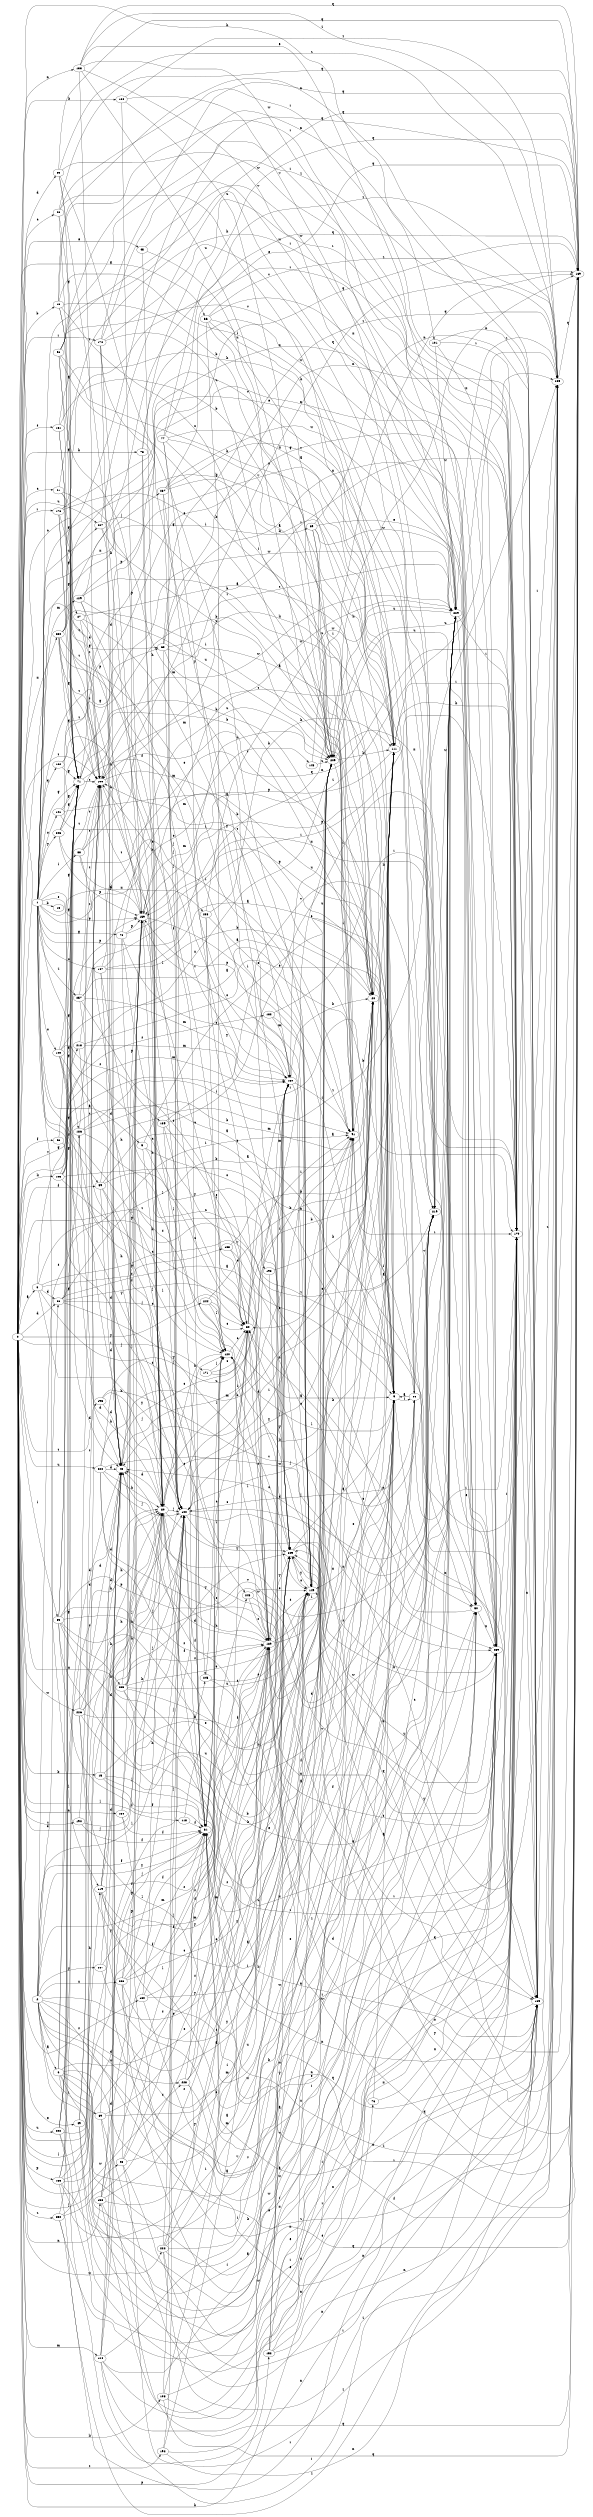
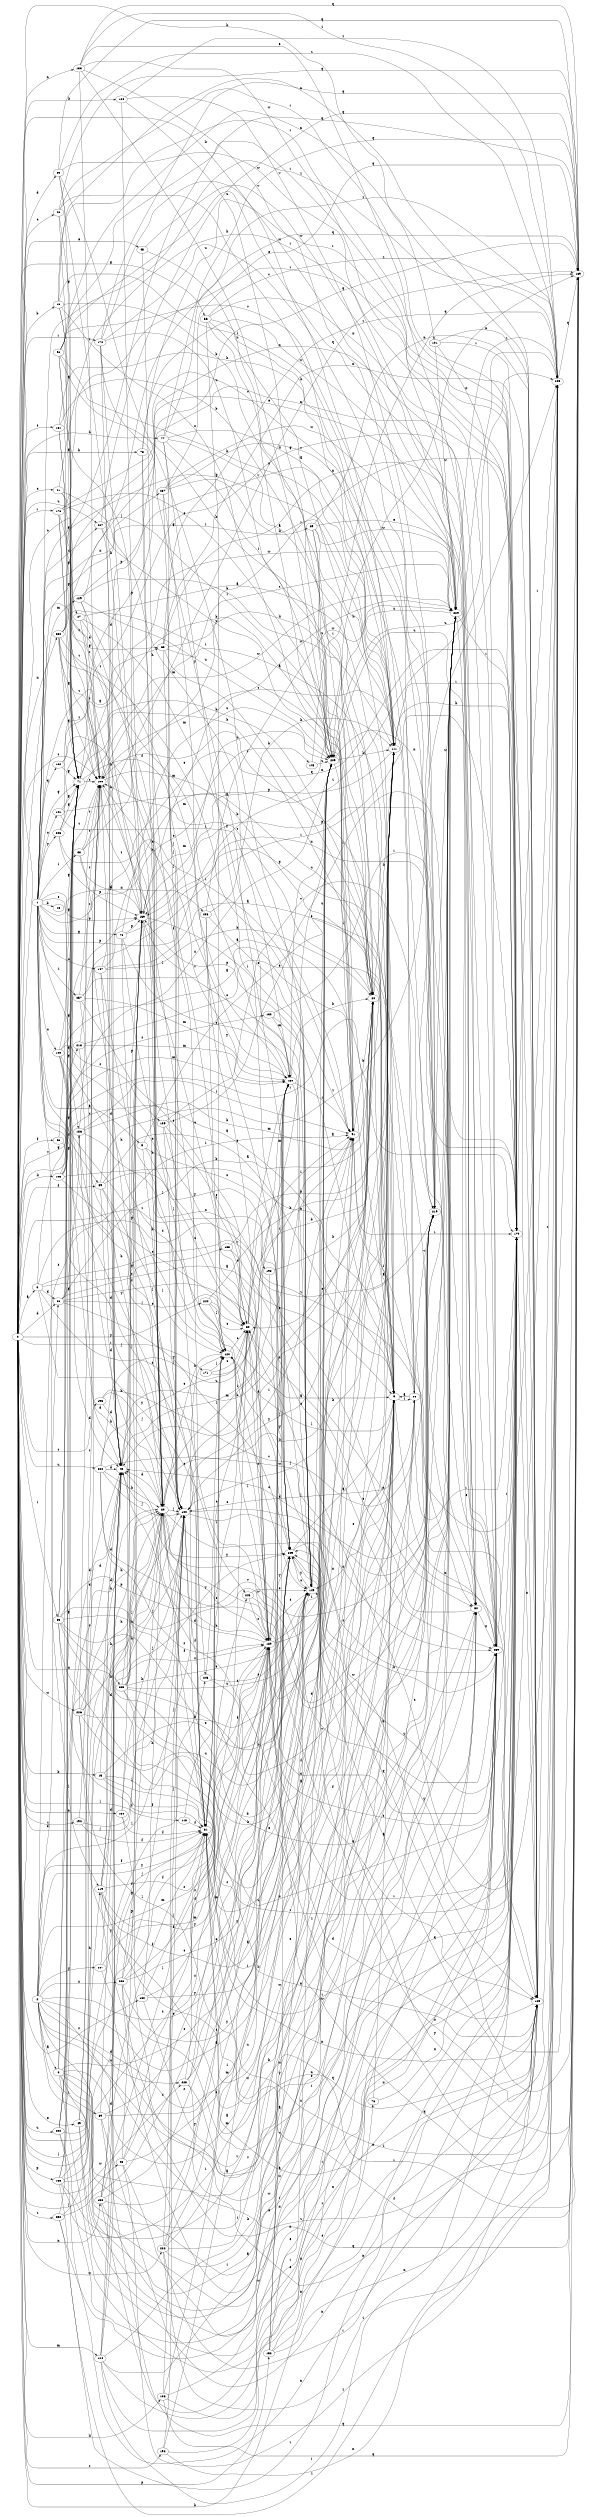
  strict digraph {
    rankdir=LR
    0
    3
    15
    16
    21
    27
    28
    33
    36
    45
    49
    53
    59
    66
    68
    73
    76
    77
    80
    83
    93
    100
    101
    104
    105
    108
    111
    118
    119
    124
    133
    134
    138
    152
    155
    170
    171
    178
    180
    181
    182
    190
    192
    195
    198
    199
    200
    202
    207
    218
    222
    226
    228
    230
    235
    244
    245
    250
    71
    259
    219
    248
    188
    189
    61
    149
    139
    40
    90
    179
    20
    209
    159
    130
    9
    169
    229
    30
    239
    91
    249
    120
    50
    98
    1
    5
    18
    69
    70
    88
    129
    140
    141
    147
    148
    162
    185
    186
    237
    238
    246
    257
    2
    6
    89
    208
    247
    0 -> 3 [label=a]
    0 -> 15 [label=b]
    0 -> 16 [label=b]
    0 -> 21 [label=c]
    0 -> 27 [label=c]
    0 -> 28 [label=c]
    0 -> 33 [label=d]
    0 -> 36 [label=d]
    0 -> 45 [label=e]
    0 -> 49 [label=e]
    0 -> 53 [label=f]
    0 -> 59 [label=f]
    0 -> 66 [label=g]
    0 -> 68 [label=g]
    0 -> 73 [label=h]
    0 -> 76 [label=h]
+   0 -> 77 [label=h]
    0 -> 80 [label=h]
    0 -> 83 [label=i]
    0 -> 93 [label=j]
    0 -> 100 [label=j]
    0 -> 101 [label=k]
    0 -> 104 [label=k]
    0 -> 105 [label=k]
    0 -> 108 [label=k]
+   0 -> 111 [label=k]
    0 -> 118 [label=l]
    0 -> 119 [label=l]
    0 -> 124 [label=m]
    0 -> 133 [label=n]
    0 -> 134 [label=n]
    0 -> 138 [label=n]
    0 -> 152 [label=p]
    0 -> 155 [label=p]
    0 -> 170 [label=r]
    0 -> 171 [label=r]
    0 -> 178 [label=r]
    0 -> 180 [label=s]
    0 -> 181 [label=s]
    0 -> 182 [label=s]
    0 -> 190 [label=t]
    0 -> 192 [label=t]
    0 -> 195 [label=t]
    0 -> 198 [label=t]
    0 -> 199 [label=t]
    0 -> 200 [label=u]
    0 -> 202 [label=u]
    0 -> 207 [label=u]
    0 -> 218 [label=v]
    0 -> 222 [label=w]
    0 -> 226 [label=w]
    0 -> 228 [label=w]
    0 -> 230 [label=x]
    0 -> 235 [label=x]
    0 -> 244 [label=y]
    0 -> 245 [label=y]
    0 -> 250 [label=z]
    3 -> 36 [label=d]
    3 -> 71 [label=g]
    3 -> 259 [label=z]
    3 -> 219 [label=v]
    3 -> 248 [label=y]
    3 -> 188 [label=s]
    3 -> 189 [label=s]
    15 -> 111 [label=k]
    15 -> 61 [label=f]
    15 -> 149 [label=o]
    15 -> 139 [label=n]
    15 -> 40 [label=d]
    16 -> 199 [label=t]
    16 -> 71 [label=g]
    16 -> 139 [label=n]
    16 -> 90 [label=i]
    16 -> 179 [label=r]
    16 -> 20 [label=b]
    16 -> 209 [label=u]
    21 -> 71 [label=g]
    21 -> 179 [label=r]
-   21 -> 159 [label=p]
+   21 -> 159 [label=t]
    21 -> 130 [label=m]
    27 -> 199 [label=t]
    27 -> 61 [label=f]
    27 -> 130 [label=m]
    27 -> 9 [label=a]
    28 -> 111 [label=k]
    28 -> 71 [label=g]
    28 -> 40 [label=d]
    28 -> 179 [label=r]
    28 -> 169 [label=q]
    33 -> 80 [label=h]
    33 -> 71 [label=g]
    33 -> 259 [label=z]
    33 -> 149 [label=o]
    33 -> 169 [label=q]
    33 -> 229 [label=w]
    36 -> 71 [label=g]
    36 -> 20 [label=b]
    36 -> 9 [label=a]
    36 -> 30 [label=c]
    36 -> 239 [label=x]
    36 -> 91 [label=i]
    36 -> 249 [label=y]
    45 -> 80 [label=h]
    45 -> 209 [label=u]
    45 -> 229 [label=w]
    49 -> 80 [label=h]
    49 -> 199 [label=t]
    49 -> 229 [label=w]
    49 -> 239 [label=x]
    53 -> 100 [label=j]
    53 -> 71 [label=g]
    59 -> 100 [label=j]
    59 -> 259 [label=z]
    59 -> 40 [label=d]
    59 -> 9 [label=a]
    59 -> 249 [label=y]
    59 -> 120 [label=l]
    66 -> 111 [label=k]
    66 -> 259 [label=z]
    66 -> 209 [label=u]
    66 -> 9 [label=a]
    66 -> 239 [label=x]
    66 -> 120 [label=l]
    68 -> 100 [label=j]
    68 -> 111 [label=k]
    68 -> 259 [label=z]
    68 -> 139 [label=n]
    68 -> 20 [label=b]
    68 -> 9 [label=a]
    68 -> 239 [label=x]
    73 -> 80 [label=h]
    73 -> 61 [label=f]
    73 -> 179 [label=r]
    73 -> 229 [label=w]
    76 -> 9 [label=a]
    76 -> 239 [label=x]
    77 -> 100 [label=j]
    77 -> 111 [label=k]
    77 -> 259 [label=z]
    77 -> 9 [label=a]
    77 -> 169 [label=q]
    77 -> 91 [label=i]
    77 -> 249 [label=y]
    80 -> 100 [label=j]
    80 -> 111 [label=k]
    80 -> 189 [label=s]
    80 -> 61 [label=f]
    80 -> 139 [label=n]
    80 -> 40 [label=d]
    80 -> 130 [label=m]
    80 -> 239 [label=x]
    83 -> 71 [label=g]
    83 -> 259 [label=z]
    83 -> 219 [label=v]
    83 -> 61 [label=f]
    83 -> 139 [label=n]
    83 -> 179 [label=r]
    83 -> 159 [label=p]
    83 -> 229 [label=w]
    83 -> 239 [label=x]
    83 -> 50 [label=e]
    93 -> 259 [label=z]
    93 -> 189 [label=s]
    93 -> 149 [label=o]
    93 -> 179 [label=r]
    93 -> 159 [label=p]
    93 -> 30 [label=c]
    100 -> 61 [label=f]
    100 -> 169 [label=q]
    100 -> 239 [label=x]
    100 -> 91 [label=i]
-   100 -> 249 [label=y]
+   80 -> 249 [label=y]
    101 -> 139 [label=n]
    101 -> 179 [label=r]
    101 -> 229 [label=w]
    101 -> 239 [label=x]
    104 -> 259 [label=z]
    104 -> 219 [label=v]
    104 -> 209 [label=u]
    104 -> 159 [label=p]
    105 -> 71 [label=g]
    105 -> 139 [label=n]
    105 -> 179 [label=r]
    105 -> 209 [label=u]
    105 -> 130 [label=m]
    105 -> 9 [label=a]
    105 -> 30 [label=c]
    108 -> 100 [label=j]
    108 -> 130 [label=m]
    108 -> 9 [label=a]
    108 -> 169 [label=q]
    108 -> 239 [label=x]
    111 -> 100 [label=j]
    111 -> 61 [label=f]
    111 -> 40 [label=d]
    111 -> 179 [label=r]
    111 -> 159 [label=p]
    111 -> 30 [label=c]
    118 -> 61 [label=f]
    118 -> 30 [label=c]
    119 -> 80 [label=h]
    119 -> 189 [label=s]
    119 -> 40 [label=d]
    119 -> 179 [label=r]
    119 -> 159 [label=p]
    119 -> 9 [label=a]
    119 -> 229 [label=w]
    119 -> 249 [label=y]
    124 -> 80 [label=h]
    124 -> 100 [label=j]
    124 -> 111 [label=k]
    124 -> 40 [label=d]
    124 -> 179 [label=r]
    124 -> 9 [label=a]
    124 -> 239 [label=x]
    124 -> 50 [label=e]
    133 -> 199 [label=t]
    133 -> 259 [label=z]
    133 -> 219 [label=v]
    133 -> 209 [label=u]
    133 -> 169 [label=q]
    133 -> 229 [label=w]
    133 -> 50 [label=e]
    134 -> 100 [label=j]
    134 -> 219 [label=v]
    134 -> 61 [label=f]
    134 -> 159 [label=p]
    138 -> 189 [label=s]
    138 -> 61 [label=f]
    138 -> 40 [label=d]
    138 -> 229 [label=w]
    138 -> 249 [label=y]
    138 -> 120 [label=l]
    138 -> 50 [label=e]
    152 -> 149 [label=o]
    152 -> 139 [label=n]
    152 -> 179 [label=r]
    152 -> 209 [label=u]
    152 -> 239 [label=x]
    152 -> 249 [label=y]
    155 -> 80 [label=h]
    155 -> 71 [label=g]
    155 -> 259 [label=z]
    155 -> 189 [label=s]
    155 -> 40 [label=d]
    155 -> 9 [label=a]
    155 -> 91 [label=i]
    155 -> 120 [label=l]
    170 -> 219 [label=v]
    170 -> 40 [label=d]
    170 -> 209 [label=u]
    170 -> 159 [label=p]
    170 -> 169 [label=q]
    170 -> 229 [label=w]
    170 -> 249 [label=y]
    171 -> 30 [label=c]
    171 -> 91 [label=i]
    171 -> 120 [label=l]
    178 -> 80 [label=h]
    178 -> 199 [label=t]
    178 -> 71 [label=g]
    178 -> 219 [label=v]
    178 -> 179 [label=r]
    178 -> 91 [label=i]
    180 -> 80 [label=h]
    180 -> 61 [label=f]
    180 -> 130 [label=m]
    180 -> 91 [label=i]
    180 -> 50 [label=e]
    181 -> 111 [label=k]
    181 -> 199 [label=t]
    181 -> 71 [label=g]
    181 -> 20 [label=b]
    182 -> 179 [label=r]
    182 -> 130 [label=m]
    182 -> 9 [label=a]
    190 -> 100 [label=j]
    190 -> 199 [label=t]
    190 -> 61 [label=f]
    192 -> 100 [label=j]
    192 -> 139 [label=n]
    192 -> 130 [label=m]
    192 -> 50 [label=e]
    195 -> 100 [label=j]
    195 -> 219 [label=v]
    195 -> 40 [label=d]
    198 -> 111 [label=k]
    198 -> 249 [label=y]
    199 -> 40 [label=d]
    199 -> 20 [label=b]
    199 -> 169 [label=q]
    199 -> 120 [label=l]
    200 -> 80 [label=h]
    200 -> 100 [label=j]
    200 -> 189 [label=s]
    200 -> 40 [label=d]
    200 -> 20 [label=b]
    200 -> 209 [label=u]
    200 -> 229 [label=w]
    200 -> 239 [label=x]
    202 -> 80 [label=h]
    202 -> 199 [label=t]
    202 -> 71 [label=g]
    202 -> 139 [label=n]
    202 -> 40 [label=d]
    202 -> 50 [label=e]
    207 -> 40 [label=d]
    207 -> 209 [label=u]
    207 -> 169 [label=q]
    207 -> 91 [label=i]
    218 -> 80 [label=h]
    218 -> 199 [label=t]
    218 -> 130 [label=m]
    218 -> 50 [label=e]
    222 -> 100 [label=j]
    222 -> 259 [label=z]
    222 -> 189 [label=s]
    222 -> 179 [label=r]
    222 -> 20 [label=b]
    222 -> 209 [label=u]
    222 -> 9 [label=a]
    222 -> 249 [label=y]
    226 -> 80 [label=h]
    226 -> 100 [label=j]
    226 -> 199 [label=t]
    226 -> 149 [label=o]
    226 -> 139 [label=n]
    226 -> 40 [label=d]
    226 -> 209 [label=u]
    226 -> 169 [label=q]
    228 -> 189 [label=s]
    228 -> 61 [label=f]
    228 -> 139 [label=n]
    228 -> 209 [label=u]
    228 -> 229 [label=w]
    228 -> 249 [label=y]
    230 -> 80 [label=h]
    230 -> 199 [label=t]
    230 -> 71 [label=g]
    230 -> 149 [label=o]
    230 -> 130 [label=m]
    230 -> 169 [label=q]
    230 -> 239 [label=x]
    230 -> 91 [label=i]
    230 -> 50 [label=e]
    235 -> 100 [label=j]
    235 -> 111 [label=k]
    235 -> 189 [label=s]
    235 -> 149 [label=o]
    235 -> 179 [label=r]
    235 -> 20 [label=b]
    235 -> 209 [label=u]
    235 -> 159 [label=p]
    235 -> 30 [label=c]
    235 -> 249 [label=y]
    244 -> 20 [label=b]
    244 -> 9 [label=a]
    244 -> 30 [label=c]
    244 -> 120 [label=l]
    245 -> 219 [label=v]
    245 -> 149 [label=o]
    245 -> 120 [label=l]
    250 -> 71 [label=g]
    250 -> 189 [label=s]
    250 -> 61 [label=f]
    250 -> 179 [label=r]
    250 -> 229 [label=w]
    71 -> 199 [label=t]
    71 -> 20 [label=b]
    71 -> 130 [label=m]
    71 -> 229 [label=w]
    259 -> 149 [label=o]
    259 -> 179 [label=r]
    259 -> 209 [label=u]
    259 -> 169 [label=q]
    259 -> 249 [label=y]
    219 -> 40 [label=d]
    219 -> 229 [label=w]
    248 -> 189 [label=s]
    248 -> 149 [label=o]
    248 -> 229 [label=w]
    188 -> 139 [label=n]
    188 -> 20 [label=b]
    188 -> 30 [label=c]
    189 -> 80 [label=h]
    189 -> 111 [label=k]
    189 -> 61 [label=f]
    189 -> 40 [label=d]
    189 -> 179 [label=r]
    189 -> 130 [label=m]
    189 -> 169 [label=q]
    189 -> 91 [label=i]
    189 -> 249 [label=y]
    189 -> 120 [label=l]
    61 -> 100 [label=j]
    61 -> 259 [label=z]
    61 -> 189 [label=s]
    61 -> 139 [label=n]
    61 -> 9 [label=a]
    61 -> 30 [label=c]
    61 -> 120 [label=l]
    149 -> 189 [label=s]
    149 -> 209 [label=u]
    149 -> 159 [label=p]
    149 -> 249 [label=y]
    139 -> 259 [label=z]
    139 -> 40 [label=d]
    40 -> 159 [label=p]
    40 -> 30 [label=c]
    40 -> 91 [label=i]
    90 -> 100 [label=j]
    90 -> 199 [label=t]
    90 -> 219 [label=v]
    90 -> 189 [label=s]
    90 -> 179 [label=r]
    90 -> 159 [label=p]
    90 -> 9 [label=a]
    90 -> 91 [label=i]
    179 -> 111 [label=k]
    179 -> 139 [label=n]
    179 -> 249 [label=y]
    20 -> 100 [label=j]
    20 -> 111 [label=k]
    20 -> 199 [label=t]
    20 -> 9 [label=a]
    209 -> 111 [label=k]
    209 -> 239 [label=x]
    209 -> 91 [label=i]
    159 -> 80 [label=h]
    159 -> 199 [label=t]
    159 -> 149 [label=o]
    159 -> 209 [label=u]
    159 -> 229 [label=w]
    159 -> 30 [label=c]
    159 -> 91 [label=i]
    130 -> 199 [label=t]
    130 -> 149 [label=o]
    130 -> 20 [label=b]
    130 -> 209 [label=u]
    130 -> 91 [label=i]
    9 -> 199 [label=t]
    9 -> 149 [label=o]
    9 -> 90 [label=i]
    9 -> 239 [label=x]
    9 -> 120 [label=l]
    169 -> 61 [label=f]
    169 -> 30 [label=c]
    169 -> 249 [label=y]
    229 -> 199 [label=t]
    229 -> 259 [label=z]
    229 -> 61 [label=f]
    229 -> 179 [label=r]
    229 -> 209 [label=u]
    229 -> 50 [label=e]
    30 -> 189 [label=s]
    30 -> 20 [label=b]
    30 -> 130 [label=m]
    30 -> 91 [label=i]
    30 -> 249 [label=y]
    239 -> 71 [label=g]
    239 -> 189 [label=s]
    239 -> 40 [label=d]
    239 -> 179 [label=r]
    239 -> 209 [label=u]
    239 -> 159 [label=p]
    91 -> 179 [label=r]
    91 -> 20 [label=b]
    249 -> 149 [label=o]
    249 -> 9 [label=a]
    249 -> 169 [label=q]
    249 -> 239 [label=x]
    120 -> 80 [label=h]
    120 -> 149 [label=o]
    120 -> 139 [label=n]
    120 -> 30 [label=c]
    50 -> 30 [label=c]
    50 -> 239 [label=x]
    98 -> 100 [label=j]
    98 -> 111 [label=k]
    98 -> 71 [label=g]
    98 -> 219 [label=v]
    98 -> 139 [label=n]
    98 -> 179 [label=r]
    98 -> 20 [label=b]
    98 -> 50 [label=e]
    1 -> 59 [label=f]
    1 -> 68 [label=g]
    1 -> 111 [label=k]
    1 -> 119 [label=l]
    1 -> 207 [label=u]
    1 -> 245 [label=y]
    1 -> 71 [label=g]
    1 -> 259 [label=z]
    1 -> 159 [label=p]
    1 -> 169 [label=q]
    1 -> 120 [label=l]
    1 -> 5 [label=a]
    1 -> 18 [label=b]
    1 -> 69 [label=g]
    1 -> 70 [label=g]
    1 -> 88 [label=i]
    1 -> 129 [label=m]
    1 -> 140 [label=o]
    1 -> 141 [label=o]
    1 -> 147 [label=o]
    1 -> 148 [label=o]
    1 -> 162 [label=q]
    1 -> 185 [label=s]
    1 -> 186 [label=s]
    1 -> 237 [label=x]
    1 -> 238 [label=x]
    1 -> 246 [label=y]
    1 -> 257 [label=z]
    5 -> 80 [label=h]
    5 -> 149 [label=o]
    5 -> 30 [label=c]
    5 -> 50 [label=e]
    69 -> 111 [label=k]
    69 -> 139 [label=n]
    69 -> 209 [label=u]
    69 -> 229 [label=w]
    69 -> 91 [label=i]
    69 -> 50 [label=e]
    70 -> 100 [label=j]
    70 -> 149 [label=o]
    70 -> 209 [label=u]
    70 -> 159 [label=p]
    70 -> 239 [label=x]
    70 -> 120 [label=l]
    88 -> 80 [label=h]
    88 -> 199 [label=t]
    88 -> 179 [label=r]
    88 -> 159 [label=p]
    88 -> 169 [label=q]
    129 -> 199 [label=t]
    129 -> 219 [label=v]
    129 -> 20 [label=b]
    129 -> 209 [label=u]
    129 -> 130 [label=m]
    129 -> 169 [label=q]
    140 -> 80 [label=h]
    140 -> 71 [label=g]
    140 -> 189 [label=s]
    140 -> 61 [label=f]
    140 -> 40 [label=d]
    140 -> 9 [label=a]
    140 -> 30 [label=c]
    141 -> 71 [label=g]
    141 -> 20 [label=b]
    141 -> 9 [label=a]
    141 -> 91 [label=i]
    147 -> 259 [label=z]
    147 -> 139 [label=n]
    147 -> 40 [label=d]
    147 -> 20 [label=b]
    147 -> 9 [label=a]
    147 -> 120 [label=l]
    148 -> 209 [label=u]
    148 -> 169 [label=q]
    162 -> 71 [label=g]
    162 -> 20 [label=b]
    162 -> 30 [label=c]
    185 -> 100 [label=j]
    185 -> 219 [label=v]
    185 -> 189 [label=s]
    185 -> 179 [label=r]
    185 -> 30 [label=c]
    186 -> 100 [label=j]
    186 -> 199 [label=t]
    186 -> 40 [label=d]
    186 -> 20 [label=b]
    186 -> 91 [label=i]
    186 -> 50 [label=e]
    237 -> 100 [label=j]
    237 -> 111 [label=k]
    237 -> 219 [label=v]
    237 -> 169 [label=q]
    237 -> 229 [label=w]
    237 -> 249 [label=y]
    238 -> 111 [label=k]
    238 -> 189 [label=s]
    238 -> 149 [label=o]
    238 -> 229 [label=w]
    238 -> 120 [label=l]
    246 -> 71 [label=g]
    246 -> 139 [label=n]
    246 -> 159 [label=p]
    246 -> 229 [label=w]
    246 -> 91 [label=i]
    257 -> 80 [label=h]
    257 -> 199 [label=t]
    257 -> 189 [label=s]
    257 -> 179 [label=r]
    257 -> 130 [label=m]
    257 -> 9 [label=a]
    2 -> 36 [label=d]
    2 -> 228 [label=w]
    2 -> 259 [label=z]
    2 -> 219 [label=v]
    2 -> 248 [label=y]
    2 -> 61 [label=f]
    2 -> 149 [label=o]
    2 -> 90 [label=i]
    2 -> 179 [label=r]
    2 -> 130 [label=m]
    2 -> 9 [label=a]
    2 -> 229 [label=w]
    2 -> 120 [label=l]
    2 -> 186 [label=s]
    2 -> 6 [label=a]
    2 -> 89 [label=i]
    2 -> 208 [label=u]
    2 -> 247 [label=y]
    6 -> 80 [label=h]
    6 -> 71 [label=g]
    6 -> 219 [label=v]
    6 -> 149 [label=o]
    6 -> 139 [label=n]
    6 -> 90 [label=i]
    6 -> 179 [label=r]
    6 -> 9 [label=a]
    6 -> 239 [label=x]
    89 -> 139 [label=n]
    89 -> 40 [label=d]
    89 -> 169 [label=q]
    89 -> 91 [label=i]
    89 -> 249 [label=y]
    208 -> 80 [label=h]
    208 -> 111 [label=k]
    208 -> 189 [label=s]
    208 -> 61 [label=f]
    208 -> 149 [label=o]
    208 -> 179 [label=r]
    208 -> 159 [label=p]
    208 -> 169 [label=q]
    247 -> 40 [label=d]
    247 -> 130 [label=m]
    247 -> 229 [label=w]
  }
